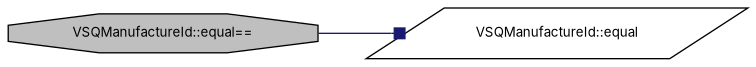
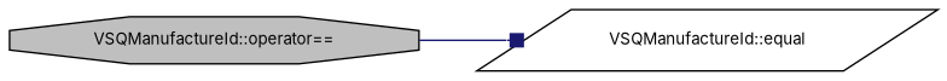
  digraph {
    rankdir=LR
    fontname=Inter
    node [color=black fontname=Inter fontsize=10 style=filled]
-   n1 [fillcolor=grey75 fontcolor=black height=0.2 label="VSQManufactureId::equal==" shape=octagon width=0.4]
+   n1 [fillcolor=grey75 fontcolor=black height=0.2 label="VSQManufactureId::operator==" shape=octagon width=0.4]
    n2 [fillcolor=white height=0.2 label="VSQManufactureId::equal" shape=parallelogram width=0.4]
    n1 -> n2 [color=midnightblue fontname=Inter fontsize=10 labelfontname=Helvetica labelfontsize=10 style=solid arrowhead=box]
  }
